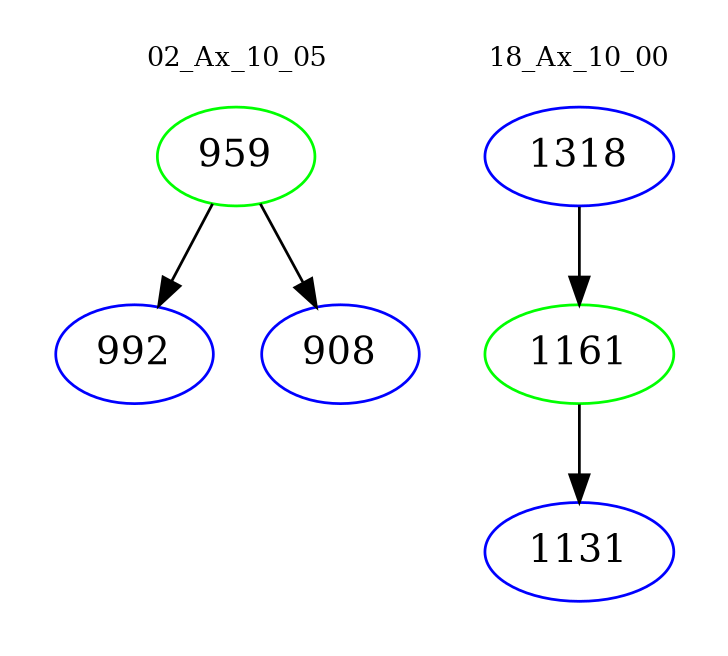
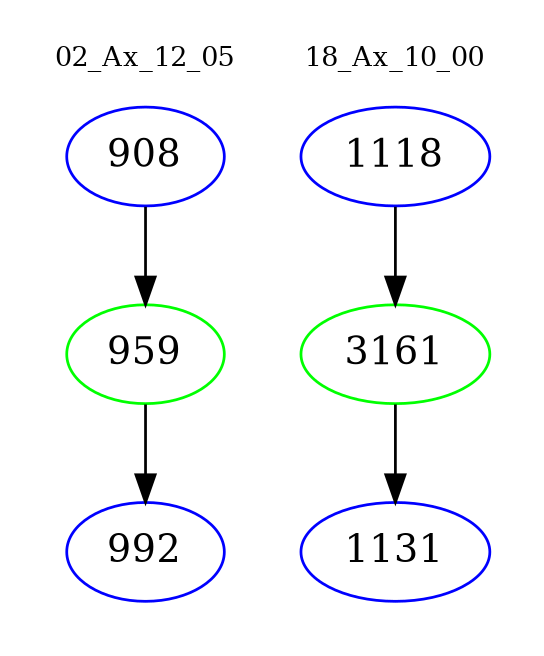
  digraph {
    node [color=blue]
    edge [color=black]
    n1 [color=green label=959]
    n2 [label=992]
    n3 [label=908]
-   n4 [color=green label=1161]
-   n5 [label=1318]
+   n4 [color=green label=3161]
+   n5 [label=1118]
    n6 [label=1131]
    subgraph cluster_1 {
      color=white
      fontsize=10
-     label="02_Ax_10_05"
+     label="02_Ax_12_05"
      n1
      n2
      n3
    }
    subgraph cluster_2 {
      color=white
      fontsize=10
      label="18_Ax_10_00"
      n4
      n5
      n6
    }
    n1 -> n2
-   n1 -> n3
+   n3 -> n1
    n4 -> n6
    n5 -> n4
  }
